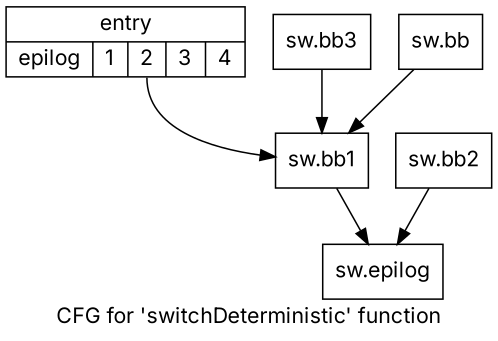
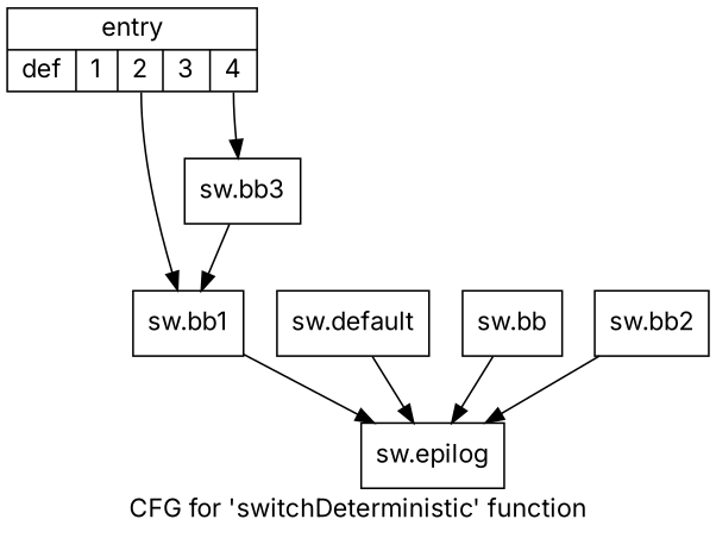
  digraph {
    fontname=Inter
    label="CFG for 'switchDeterministic' function"
    node [fontname=Inter shape=record]
    edge [fontname=Inter]
-   n1 [label="{entry|{<s0>epilog|<s1>1|<s2>2|<s3>3|<s4>4}}"]
+   n1 [label="{entry|{<s0>def|<s1>1|<s2>2|<s3>3|<s4>4}}"]
    n2 [label="{sw.bb1}"]
    n3 [label="{sw.bb3}"]
+   n4 [label="{sw.default}"]
    n5 [label="{sw.epilog}"]
    n6 [label="{sw.bb}"]
    n7 [label="{sw.bb2}"]
    n1 -> n2 [tailport=s2]
+   n1 -> n3 [tailport=s4]
    n2 -> n5
    n3 -> n2
-   n6 -> n2
+   n4 -> n5
+   n6 -> n5
    n7 -> n5
  }
